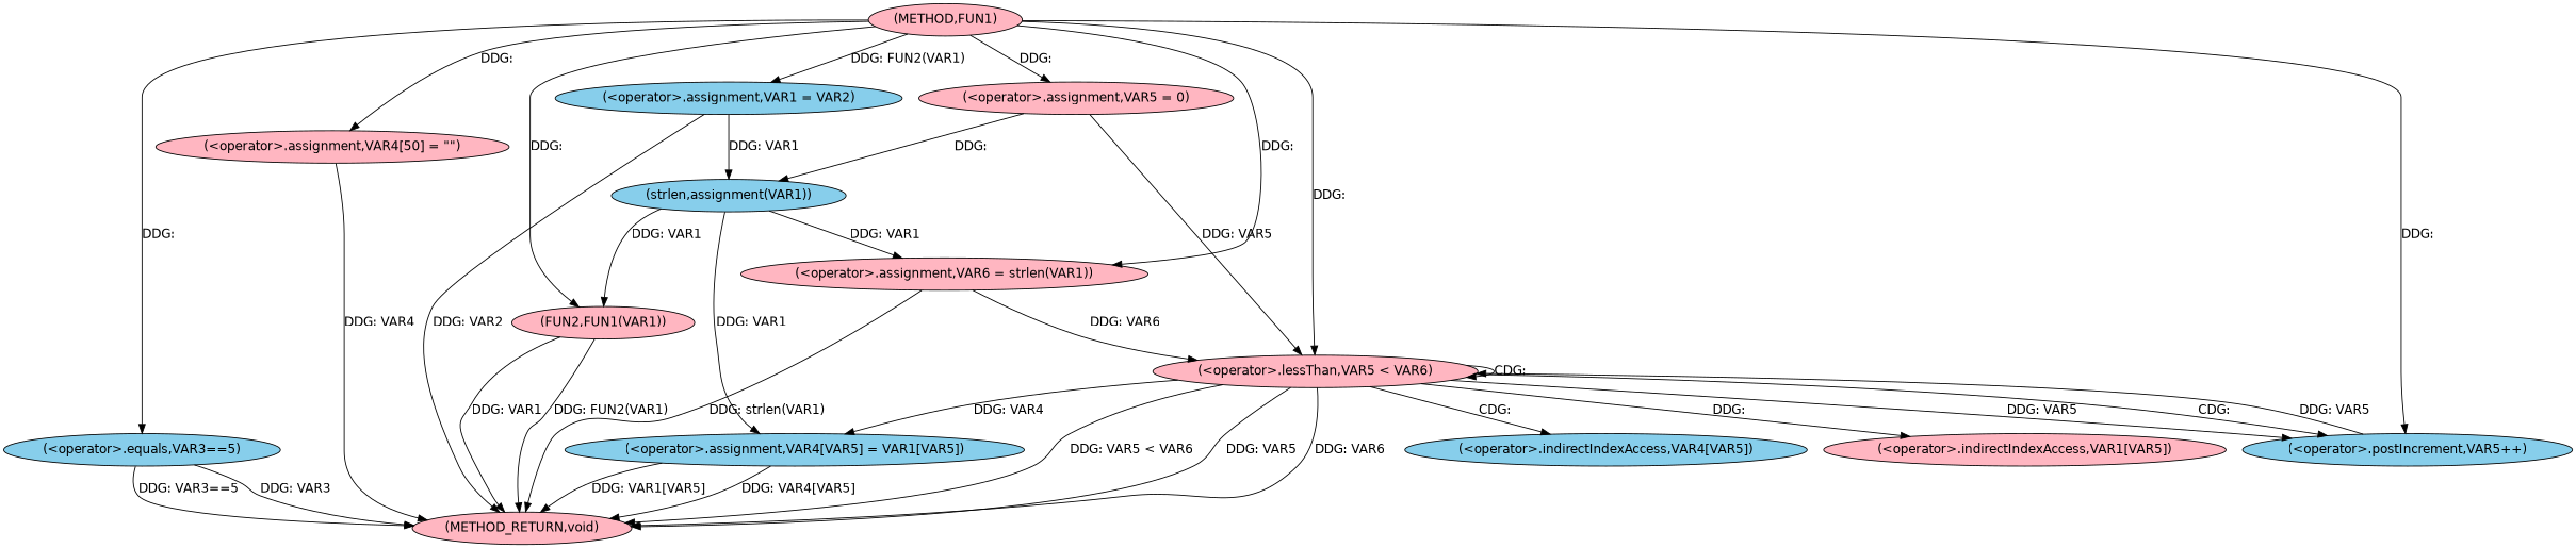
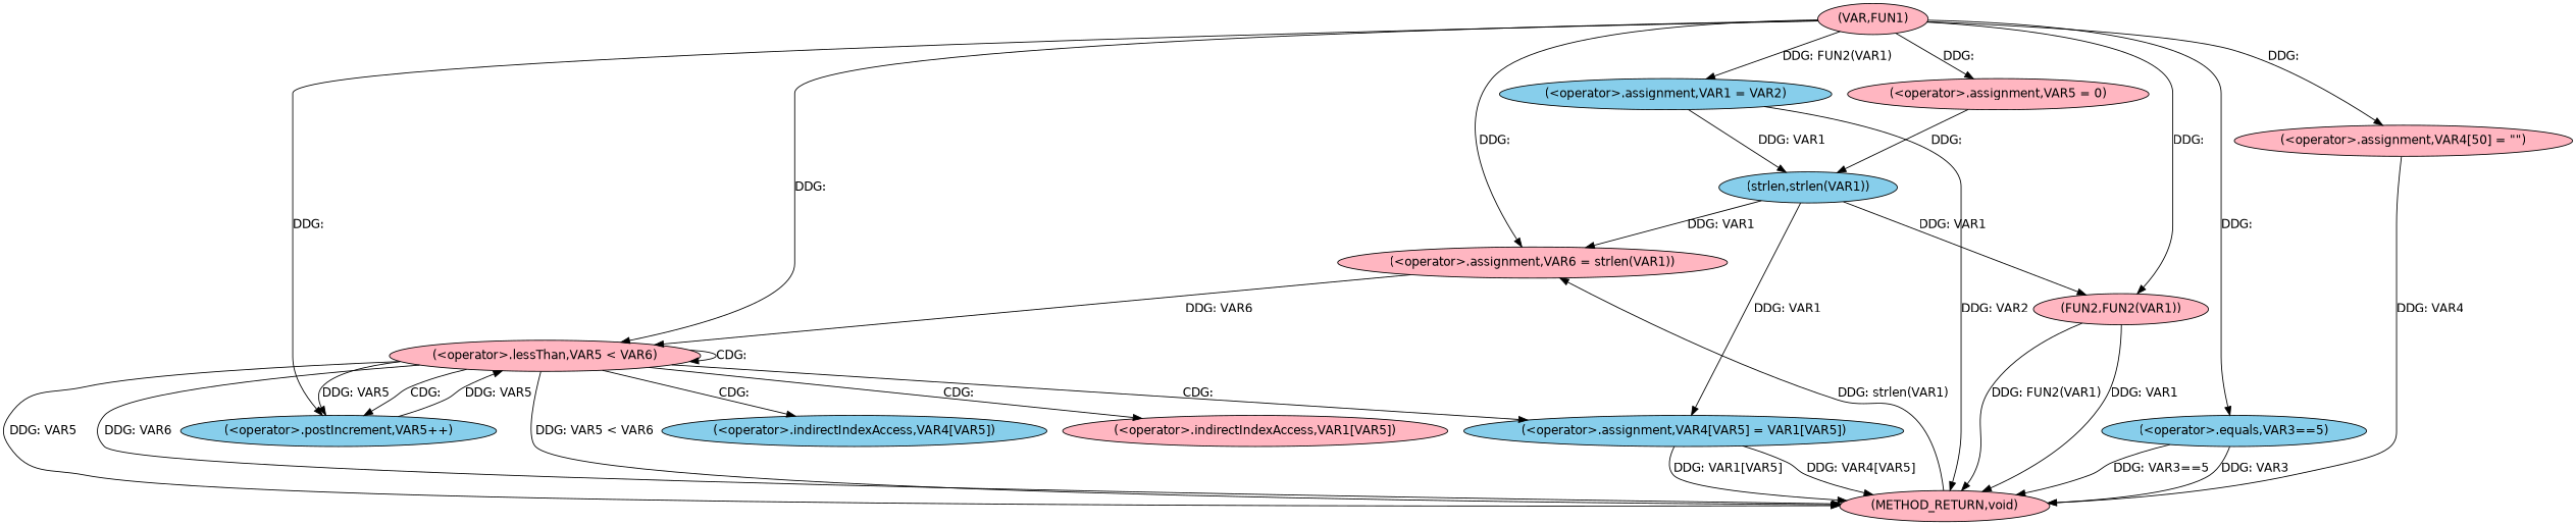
  digraph {
    fontname="DejaVu Sans"
    node [fillcolor=lightpink fontname="DejaVu Sans" style=filled]
    edge [fontname="DejaVu Sans"]
-   n1 [label="(METHOD,FUN1)"]
+   n1 [label="(VAR,FUN1)"]
    n2 [fillcolor=skyblue label="(<operator>.assignment,VAR1 = VAR2)"]
    n3 [fillcolor=skyblue label="(<operator>.equals,VAR3==5)"]
    n4 [label="(<operator>.assignment,VAR4[50] = \"\")"]
    n5 [label="(<operator>.assignment,VAR6 = strlen(VAR1))"]
    n6 [label="(<operator>.assignment,VAR5 = 0)"]
    n7 [label="(<operator>.lessThan,VAR5 < VAR6)"]
    n8 [fillcolor=skyblue label="(<operator>.postIncrement,VAR5++)"]
-   n9 [label="(FUN2,FUN1(VAR1))"]
-   n10 [fillcolor=skyblue label="(strlen,assignment(VAR1))"]
+   n9 [label="(FUN2,FUN2(VAR1))"]
+   n10 [fillcolor=skyblue label="(strlen,strlen(VAR1))"]
    n11 [label="(METHOD_RETURN,void)"]
    n12 [fillcolor=skyblue label="(<operator>.assignment,VAR4[VAR5] = VAR1[VAR5])"]
    n13 [fillcolor=skyblue label="(<operator>.indirectIndexAccess,VAR4[VAR5])"]
    n14 [label="(<operator>.indirectIndexAccess,VAR1[VAR5])"]
    n1 -> n2 [label="DDG: FUN2(VAR1)"]
    n1 -> n3 [label="DDG: "]
    n1 -> n4 [label="DDG: "]
    n1 -> n5 [label="DDG: "]
    n1 -> n6 [label="DDG: "]
    n1 -> n7 [label="DDG: "]
    n1 -> n8 [label="DDG: "]
    n1 -> n9 [label="DDG: "]
    n2 -> n10 [label="DDG: VAR1"]
    n2 -> n11 [label="DDG: VAR2"]
    n3 -> n11 [label="DDG: VAR3==5"]
    n3 -> n11 [label="DDG: VAR3"]
    n4 -> n11 [label="DDG: VAR4"]
    n5 -> n7 [label="DDG: VAR6"]
-   n5 -> n11 [label="DDG: strlen(VAR1)"]
-   n6 -> n7 [label="DDG: VAR5"]
+   n11 -> n5 [label="DDG: strlen(VAR1)"]
    n6 -> n10 [label="DDG: "]
    n7 -> n7 [label="CDG: "]
    n7 -> n8 [label="DDG: VAR5"]
    n7 -> n8 [label="CDG: "]
    n7 -> n11 [label="DDG: VAR5 < VAR6"]
    n7 -> n11 [label="DDG: VAR5"]
    n7 -> n11 [label="DDG: VAR6"]
-   n7 -> n12 [label="DDG: VAR4"]
+   n7 -> n12 [label="CDG: "]
    n7 -> n13 [label="CDG: "]
-   n7 -> n14 [label="DDG: "]
+   n7 -> n14 [label="CDG: "]
    n8 -> n7 [label="DDG: VAR5"]
    n9 -> n11 [label="DDG: VAR1"]
    n9 -> n11 [label="DDG: FUN2(VAR1)"]
    n10 -> n5 [label="DDG: VAR1"]
    n10 -> n9 [label="DDG: VAR1"]
    n10 -> n12 [label="DDG: VAR1"]
    n12 -> n11 [label="DDG: VAR4[VAR5]"]
    n12 -> n11 [label="DDG: VAR1[VAR5]"]
  }
